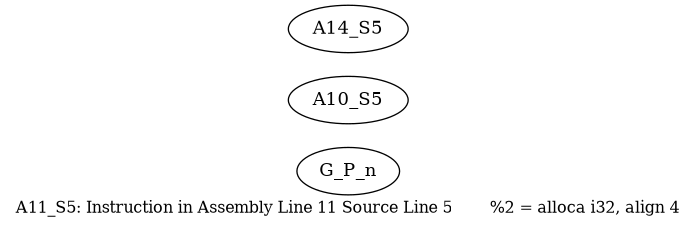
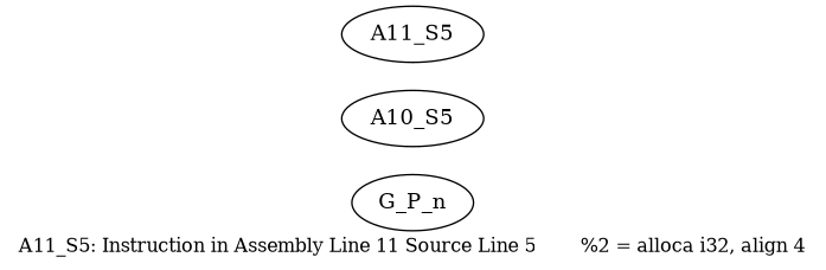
  digraph {
    fontsize=12
    label="A11_S5: Instruction in Assembly Line 11 Source Line 5	%2 = alloca i32, align 4"
    rankdir=LR
    G_P_n
    A10_S5
-   A11_S5 [label=A14_S5]
+   A11_S5
  }
